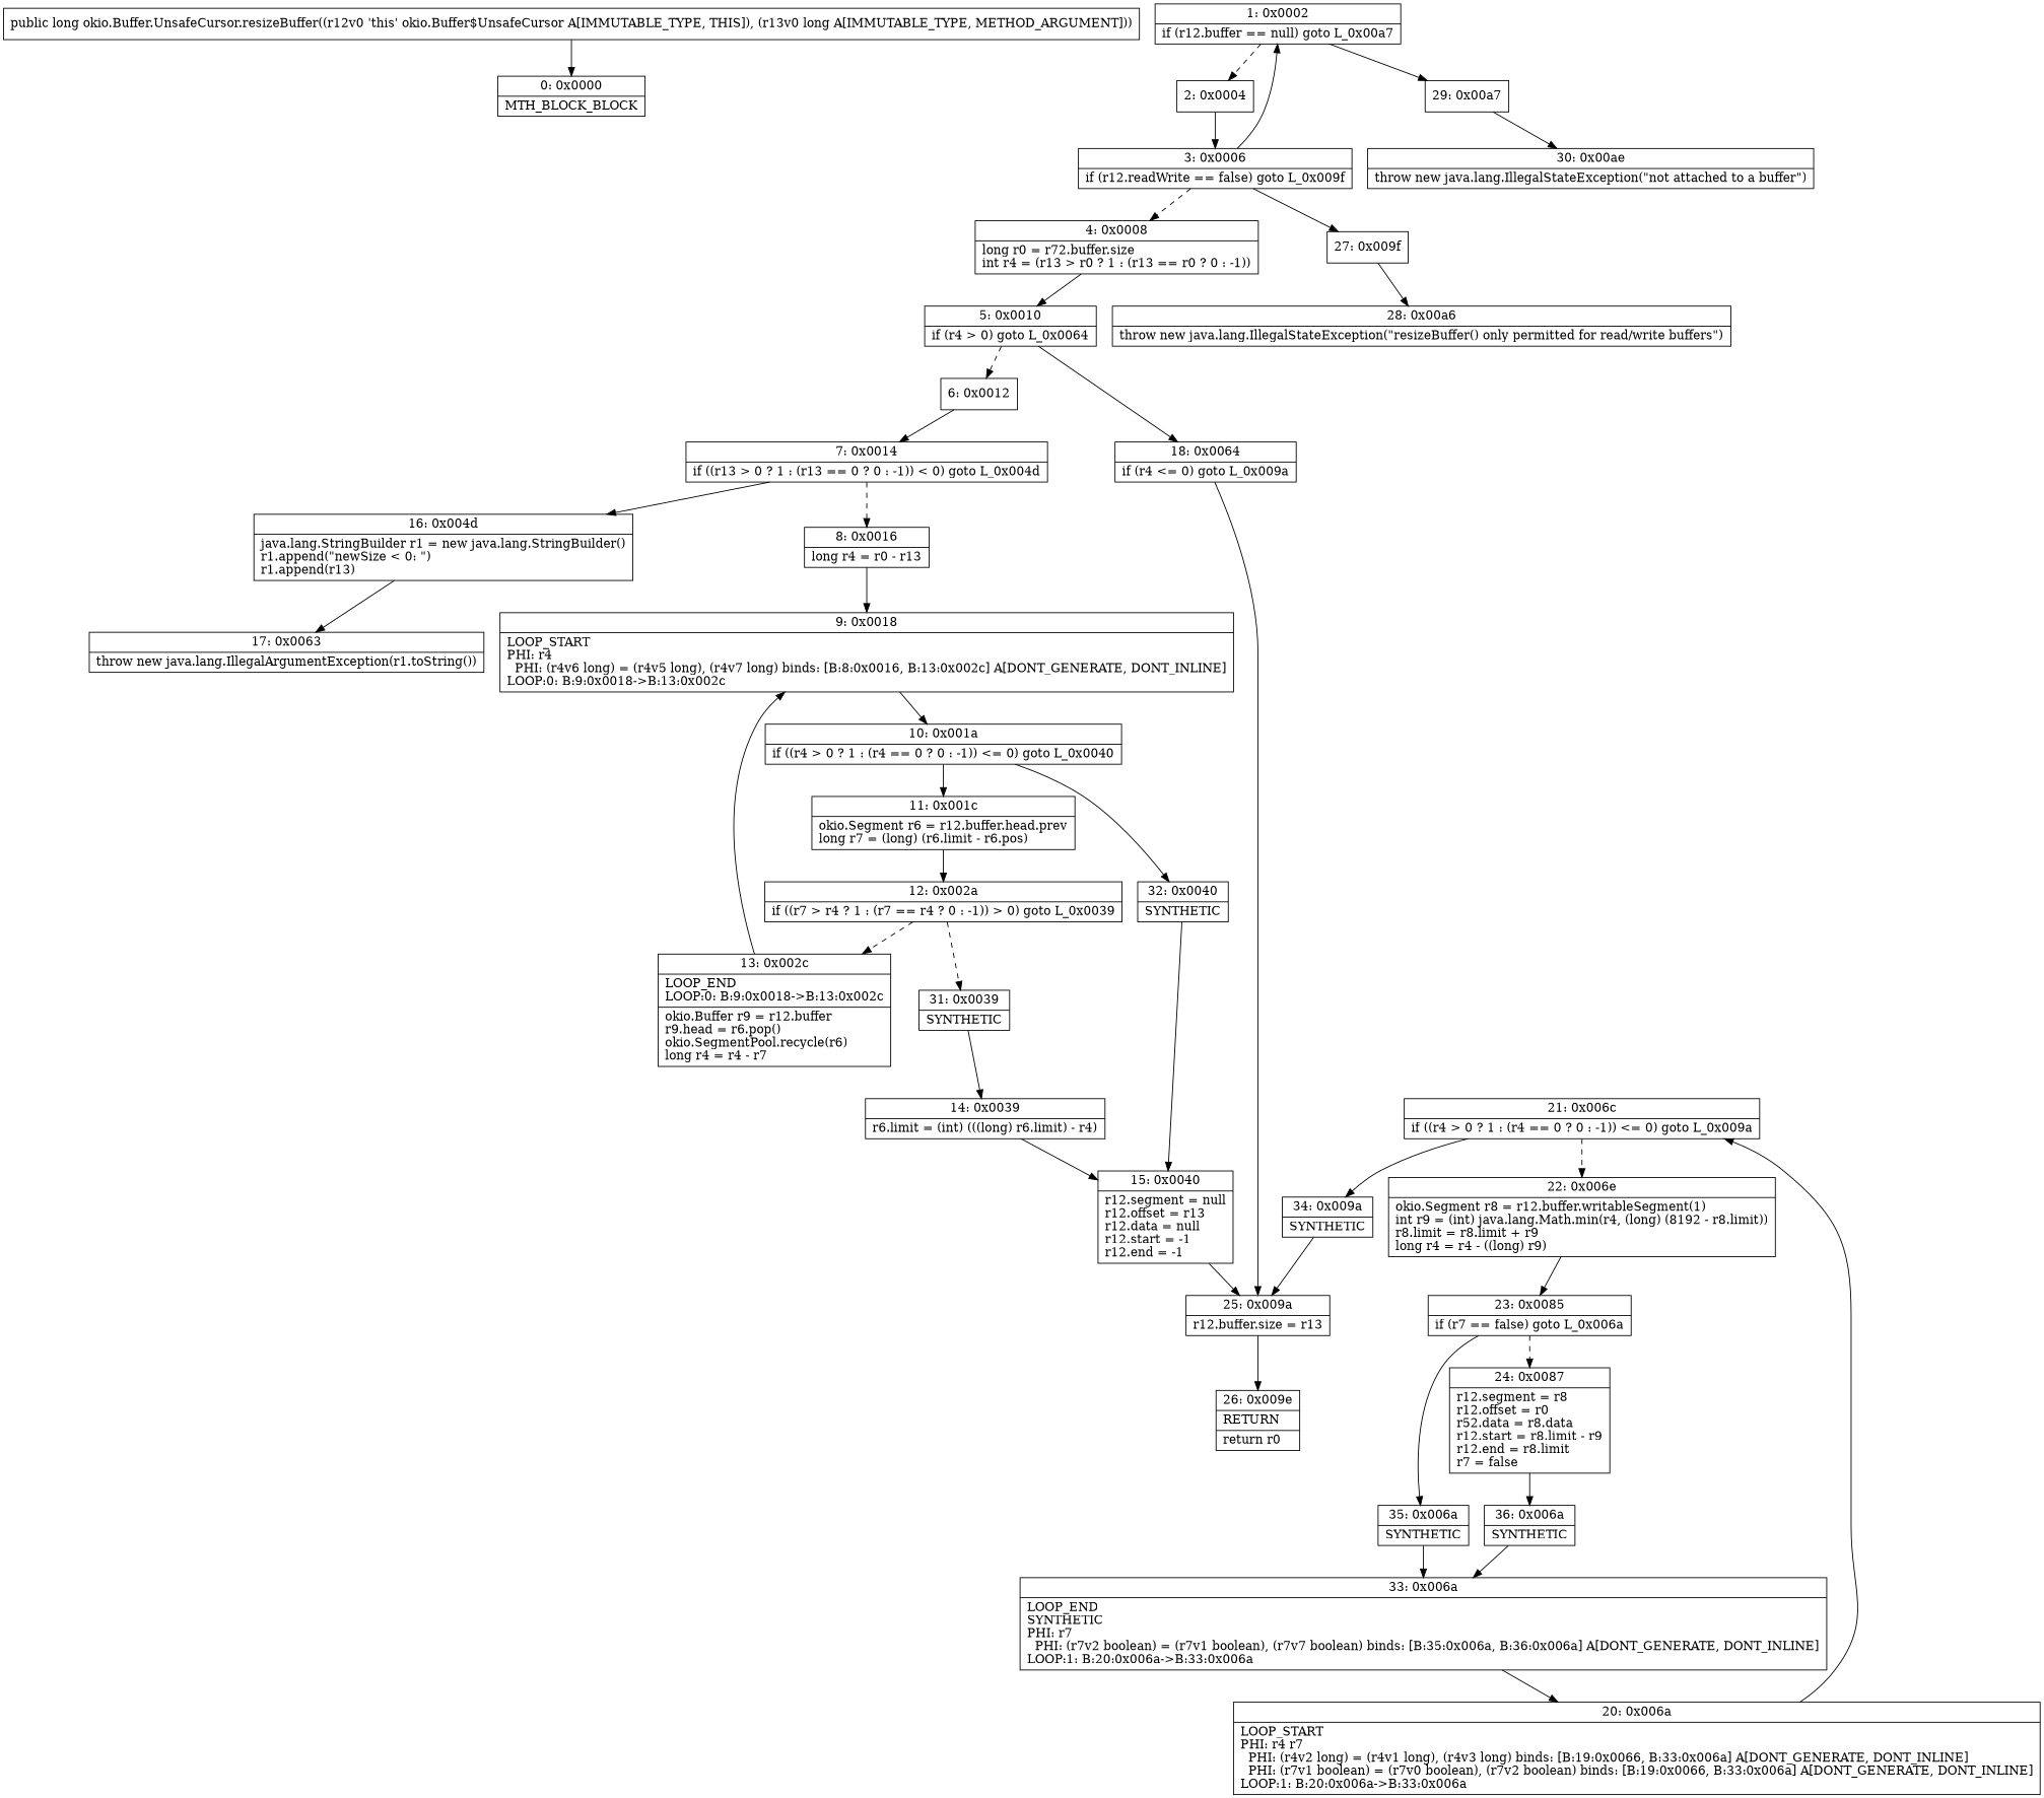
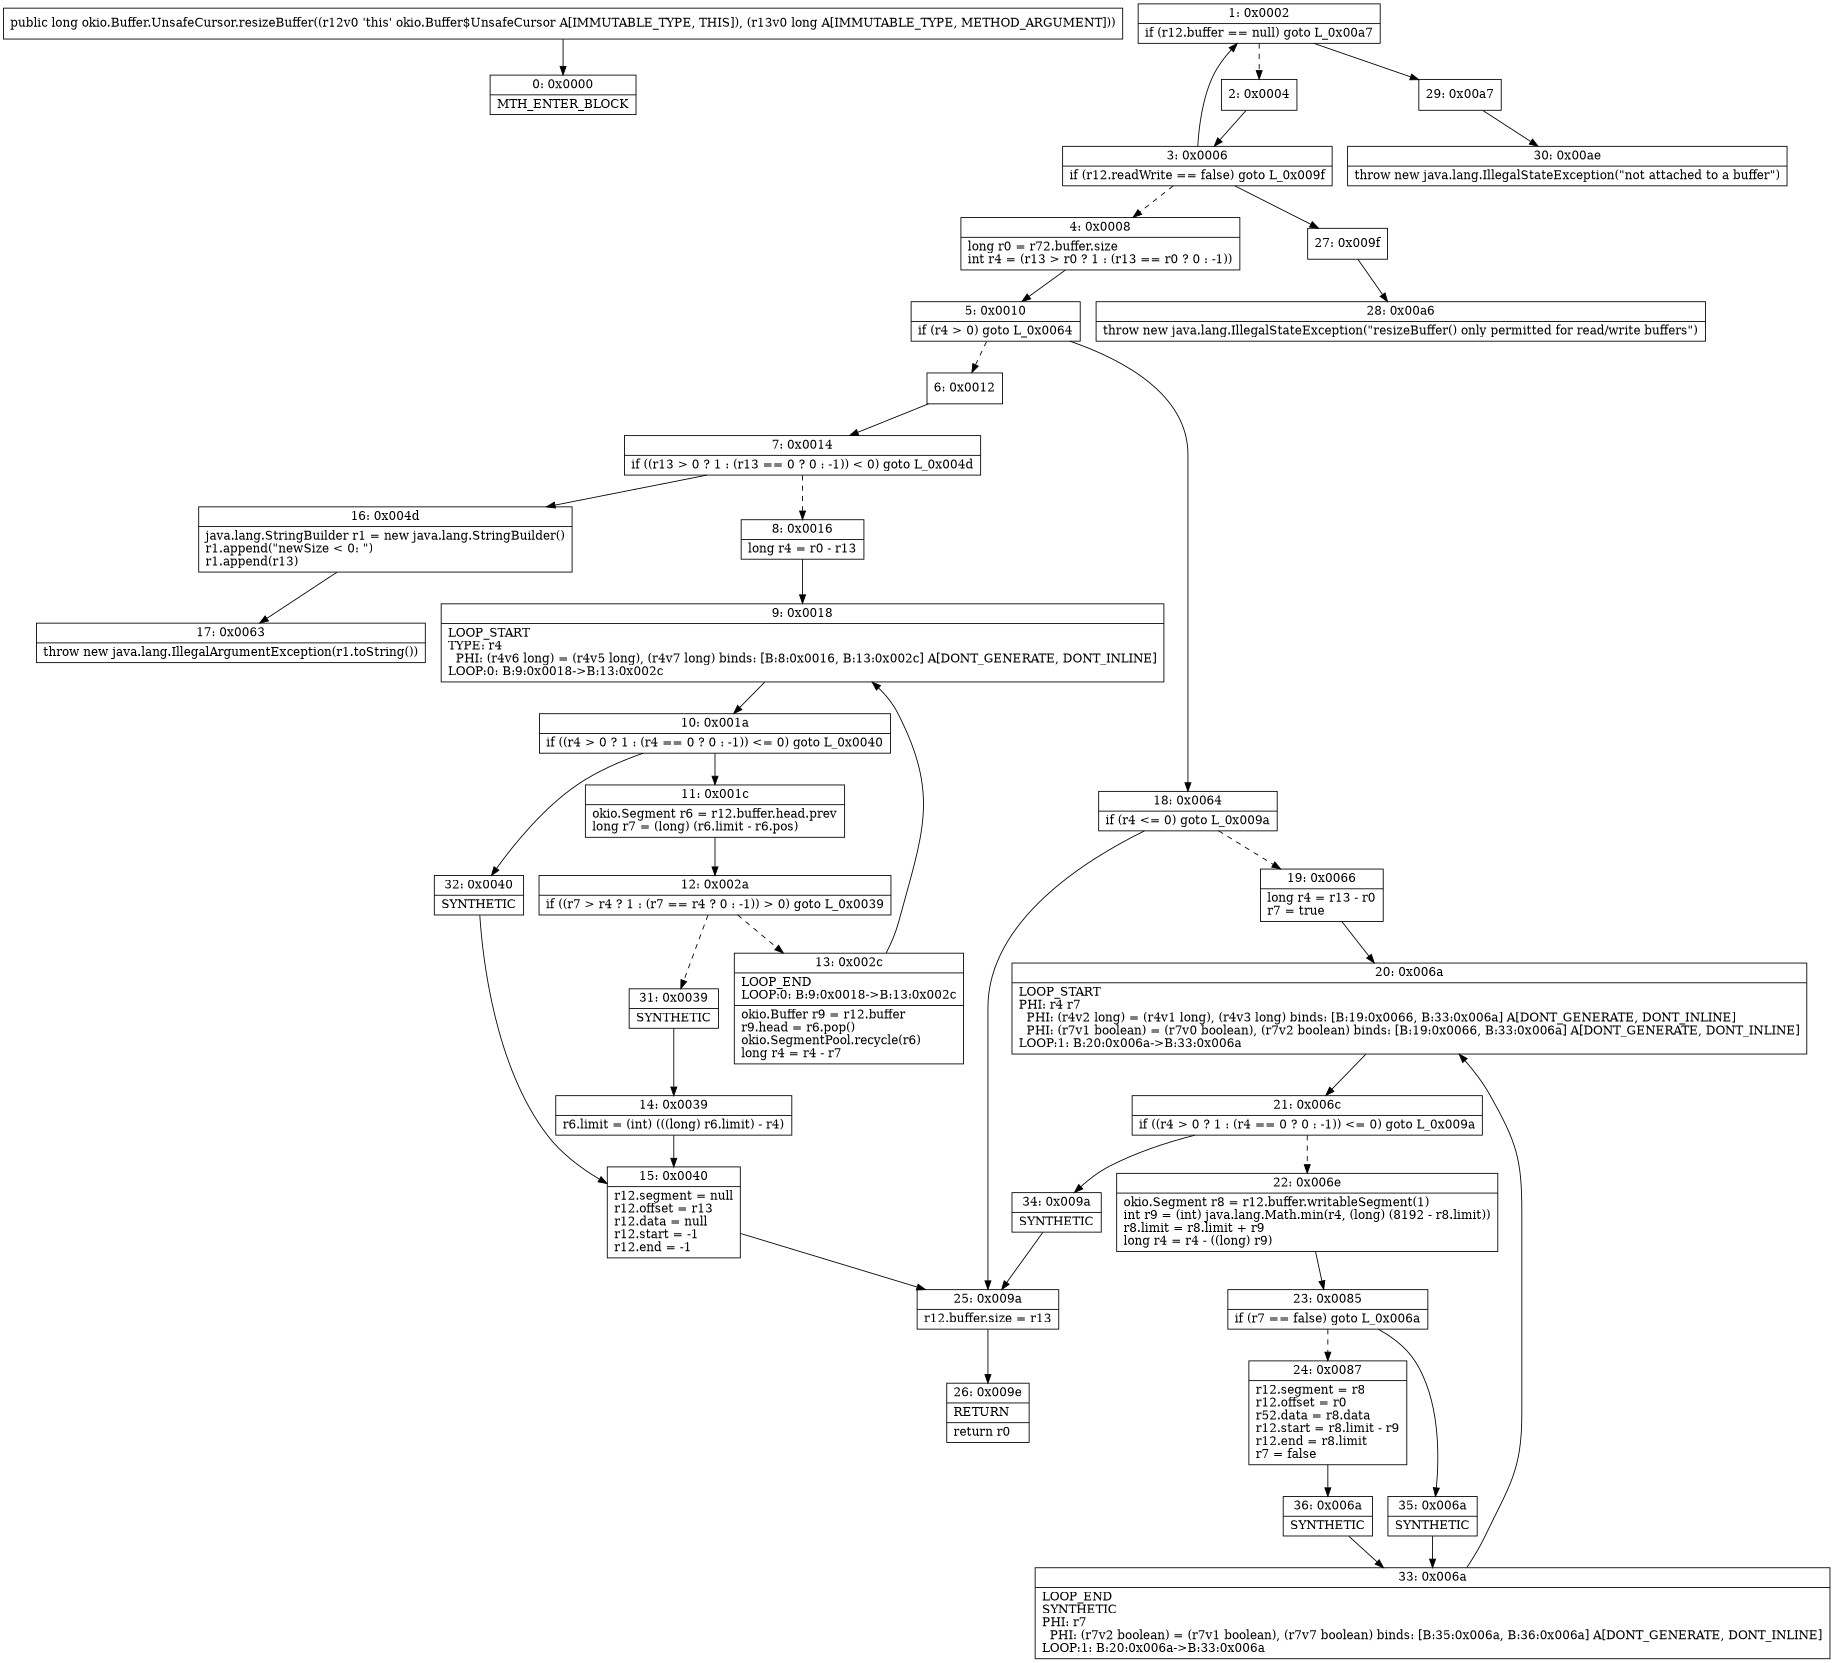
  digraph {
    node [shape=record]
-   n1 [label="{0\:\ 0x0000|MTH_BLOCK_BLOCK\l}"]
+   n1 [label="{0\:\ 0x0000|MTH_ENTER_BLOCK\l}"]
    n2 [label="{1\:\ 0x0002|if (r12.buffer == null) goto L_0x00a7\l}"]
    n3 [label="{2\:\ 0x0004}"]
    n4 [label="{29\:\ 0x00a7}"]
    n5 [label="{3\:\ 0x0006|if (r12.readWrite == false) goto L_0x009f\l}"]
    n6 [label="{30\:\ 0x00ae|throw new java.lang.IllegalStateException(\"not attached to a buffer\")\l}"]
    n7 [label="{4\:\ 0x0008|long r0 = r72.buffer.size\lint r4 = (r13 \> r0 ? 1 : (r13 == r0 ? 0 : \-1))\l}"]
    n8 [label="{27\:\ 0x009f}"]
    n9 [label="{5\:\ 0x0010|if (r4 \> 0) goto L_0x0064\l}"]
    n10 [label="{28\:\ 0x00a6|throw new java.lang.IllegalStateException(\"resizeBuffer() only permitted for read\/write buffers\")\l}"]
    n11 [label="{6\:\ 0x0012}"]
    n12 [label="{18\:\ 0x0064|if (r4 \<= 0) goto L_0x009a\l}"]
    n13 [label="{7\:\ 0x0014|if ((r13 \> 0 ? 1 : (r13 == 0 ? 0 : \-1)) \< 0) goto L_0x004d\l}"]
    n14 [label="{25\:\ 0x009a|r12.buffer.size = r13\l}"]
+   n15 [label="{19\:\ 0x0066|long r4 = r13 \- r0\lr7 = true\l}"]
    n16 [label="{8\:\ 0x0016|long r4 = r0 \- r13\l}"]
    n17 [label="{16\:\ 0x004d|java.lang.StringBuilder r1 = new java.lang.StringBuilder()\lr1.append(\"newSize \< 0: \")\lr1.append(r13)\l}"]
-   n18 [label="{9\:\ 0x0018|LOOP_START\lPHI: r4 \l  PHI: (r4v6 long) = (r4v5 long), (r4v7 long) binds: [B:8:0x0016, B:13:0x002c] A[DONT_GENERATE, DONT_INLINE]\lLOOP:0: B:9:0x0018\-\>B:13:0x002c\l}"]
+   n18 [label="{9\:\ 0x0018|LOOP_START\lTYPE: r4 \l  PHI: (r4v6 long) = (r4v5 long), (r4v7 long) binds: [B:8:0x0016, B:13:0x002c] A[DONT_GENERATE, DONT_INLINE]\lLOOP:0: B:9:0x0018\-\>B:13:0x002c\l}"]
    n19 [label="{17\:\ 0x0063|throw new java.lang.IllegalArgumentException(r1.toString())\l}"]
    n20 [label="{10\:\ 0x001a|if ((r4 \> 0 ? 1 : (r4 == 0 ? 0 : \-1)) \<= 0) goto L_0x0040\l}"]
    n21 [label="{11\:\ 0x001c|okio.Segment r6 = r12.buffer.head.prev\llong r7 = (long) (r6.limit \- r6.pos)\l}"]
    n22 [label="{32\:\ 0x0040|SYNTHETIC\l}"]
    n23 [label="{12\:\ 0x002a|if ((r7 \> r4 ? 1 : (r7 == r4 ? 0 : \-1)) \> 0) goto L_0x0039\l}"]
    n24 [label="{15\:\ 0x0040|r12.segment = null\lr12.offset = r13\lr12.data = null\lr12.start = \-1\lr12.end = \-1\l}"]
    n25 [label="{13\:\ 0x002c|LOOP_END\lLOOP:0: B:9:0x0018\-\>B:13:0x002c\l|okio.Buffer r9 = r12.buffer\lr9.head = r6.pop()\lokio.SegmentPool.recycle(r6)\llong r4 = r4 \- r7\l}"]
    n26 [label="{31\:\ 0x0039|SYNTHETIC\l}"]
    n27 [label="{14\:\ 0x0039|r6.limit = (int) (((long) r6.limit) \- r4)\l}"]
    n28 [label="{26\:\ 0x009e|RETURN\l|return r0\l}"]
    n29 [label="{20\:\ 0x006a|LOOP_START\lPHI: r4 r7 \l  PHI: (r4v2 long) = (r4v1 long), (r4v3 long) binds: [B:19:0x0066, B:33:0x006a] A[DONT_GENERATE, DONT_INLINE]\l  PHI: (r7v1 boolean) = (r7v0 boolean), (r7v2 boolean) binds: [B:19:0x0066, B:33:0x006a] A[DONT_GENERATE, DONT_INLINE]\lLOOP:1: B:20:0x006a\-\>B:33:0x006a\l}"]
    n30 [label="{21\:\ 0x006c|if ((r4 \> 0 ? 1 : (r4 == 0 ? 0 : \-1)) \<= 0) goto L_0x009a\l}"]
    n31 [label="{22\:\ 0x006e|okio.Segment r8 = r12.buffer.writableSegment(1)\lint r9 = (int) java.lang.Math.min(r4, (long) (8192 \- r8.limit))\lr8.limit = r8.limit + r9\llong r4 = r4 \- ((long) r9)\l}"]
    n32 [label="{34\:\ 0x009a|SYNTHETIC\l}"]
    n33 [label="{23\:\ 0x0085|if (r7 == false) goto L_0x006a\l}"]
    n34 [label="{24\:\ 0x0087|r12.segment = r8\lr12.offset = r0\lr52.data = r8.data\lr12.start = r8.limit \- r9\lr12.end = r8.limit\lr7 = false\l}"]
    n35 [label="{35\:\ 0x006a|SYNTHETIC\l}"]
    n36 [label="{36\:\ 0x006a|SYNTHETIC\l}"]
    n37 [label="{33\:\ 0x006a|LOOP_END\lSYNTHETIC\lPHI: r7 \l  PHI: (r7v2 boolean) = (r7v1 boolean), (r7v7 boolean) binds: [B:35:0x006a, B:36:0x006a] A[DONT_GENERATE, DONT_INLINE]\lLOOP:1: B:20:0x006a\-\>B:33:0x006a\l}"]
    n38 [label="{public long okio.Buffer.UnsafeCursor.resizeBuffer((r12v0 'this' okio.Buffer$UnsafeCursor A[IMMUTABLE_TYPE, THIS]), (r13v0 long A[IMMUTABLE_TYPE, METHOD_ARGUMENT])) }"]
    n2 -> n3 [style=dashed]
    n2 -> n4
    n3 -> n5
    n4 -> n6
    n5 -> n2
    n5 -> n7 [style=dashed]
    n5 -> n8
    n7 -> n9
    n8 -> n10
    n9 -> n11 [style=dashed]
    n9 -> n12
    n11 -> n13
    n12 -> n14
+   n12 -> n15 [style=dashed]
    n13 -> n16 [style=dashed]
    n13 -> n17
    n14 -> n28
+   n15 -> n29
    n16 -> n18
    n17 -> n19
    n18 -> n20
    n20 -> n21 [style=solid]
    n20 -> n22
    n21 -> n23
    n22 -> n24
    n23 -> n25 [style=dashed]
    n23 -> n26 [style=dashed]
    n24 -> n14
    n25 -> n18
    n26 -> n27
    n27 -> n24
    n29 -> n30
    n30 -> n31 [style=dashed]
    n30 -> n32
    n31 -> n33
    n32 -> n14
    n33 -> n34 [style=dashed]
    n33 -> n35
    n34 -> n36
    n35 -> n37
    n36 -> n37
    n37 -> n29
    n38 -> n1
  }
